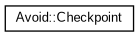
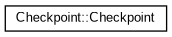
  digraph {
    rankdir=TB
    fontname="Liberation Sans"
-   n1 [color=black fillcolor=white fontname="Liberation Sans" fontsize=10 height=0.2 label="Avoid::Checkpoint" shape=record style=filled width=0.4]
+   n1 [color=black fillcolor=white fontname="Liberation Sans" fontsize=10 height=0.2 label="Checkpoint::Checkpoint" shape=record style=filled width=0.4]
  }
